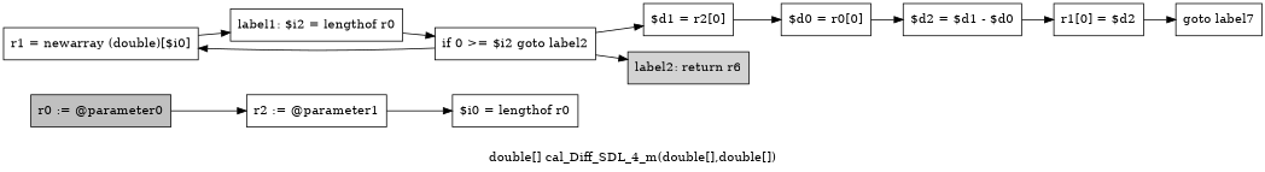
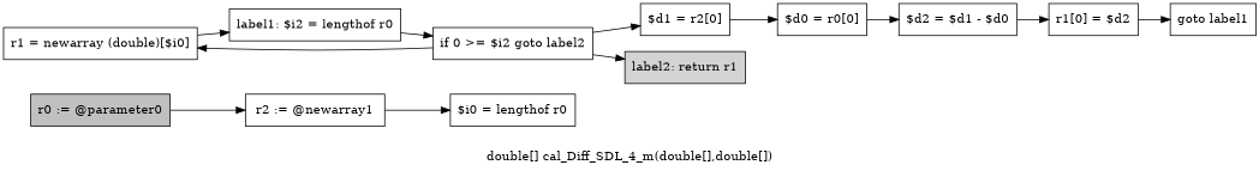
  digraph {
    label="double[] cal_Diff_SDL_4_m(double[],double[])"
    rankdir=LR
    node [shape=box]
    n1 [fillcolor=gray label="r0 := @parameter0" style=filled]
-   n2 [label="r2 := @parameter1"]
+   n2 [label="r2 := @newarray1"]
    n3 [label="$i0 = lengthof r0"]
    n4 [label="r1 = newarray (double)[$i0]"]
    n5 [label="label1: $i2 = lengthof r0"]
    n6 [label="if 0 >= $i2 goto label2"]
    n7 [label="$d1 = r2[0]"]
-   n8 [fillcolor=lightgray label="label2: return r6" style=filled]
+   n8 [fillcolor=lightgray label="label2: return r1" style=filled]
    n9 [label="$d0 = r0[0]"]
    n10 [label="$d2 = $d1 - $d0"]
    n11 [label="r1[0] = $d2"]
-   n12 [label="goto label7"]
+   n12 [label="goto label1"]
    n1 -> n2
    n2 -> n3
    n4 -> n5
    n5 -> n6
    n6 -> n4
    n6 -> n7
    n6 -> n8
    n7 -> n9
    n9 -> n10
    n10 -> n11
    n11 -> n12
  }
